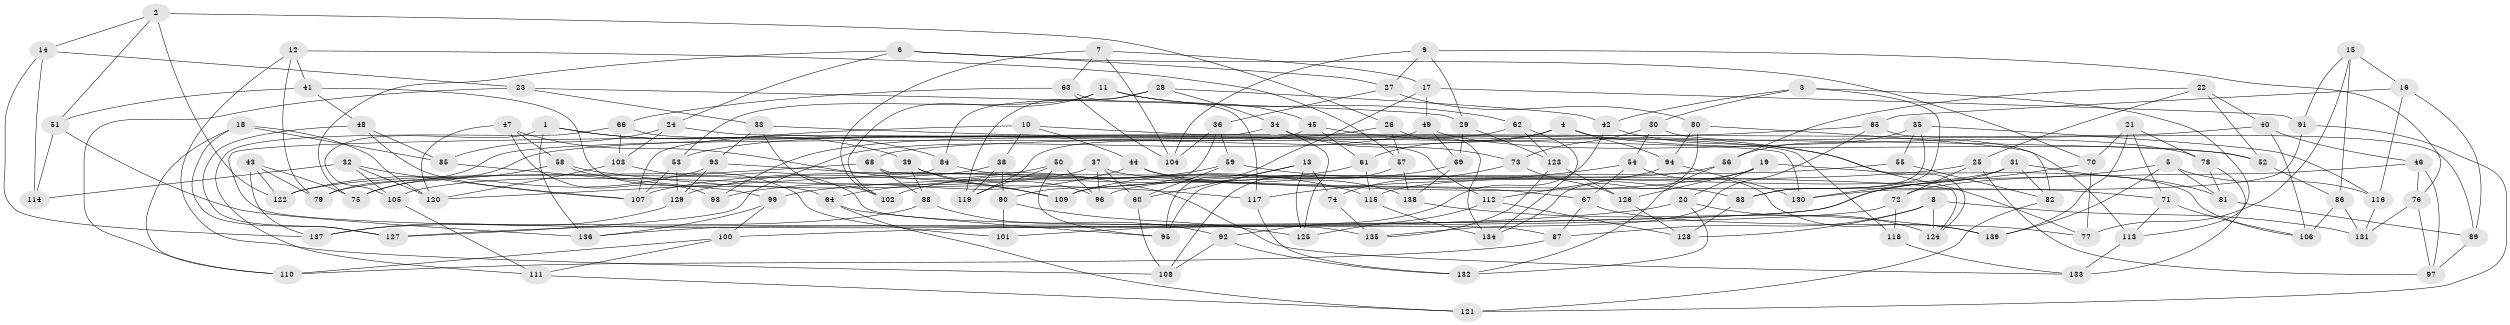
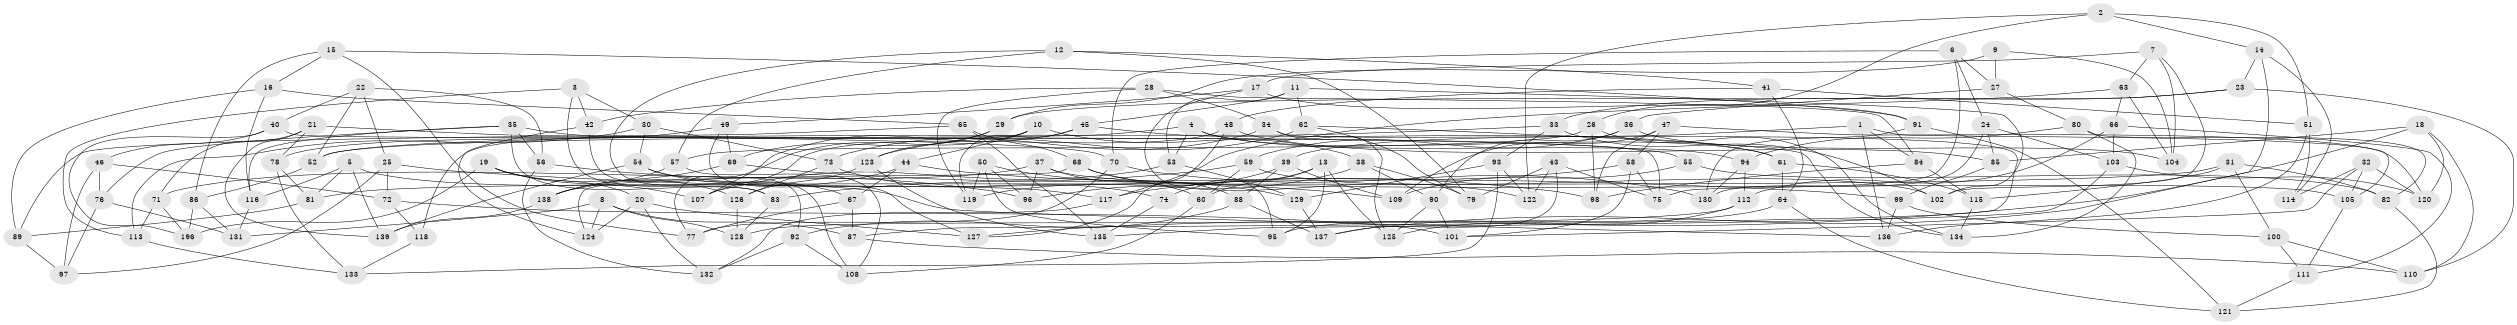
  graph {
    node [color=gray90 style=filled]
    1
    39
    84
    105
    136
    96
    88
    109
    98
    115
    111
    2
    14
    26
    51
    122
    23
    114
    137
    57
    134
    3
    30
    42
    83
    113
    54
    73
    124
    92
    128
    133
    4
    52
    53
    61
    94
    86
    107
    129
    64
    130
    112
    5
    81
    116
    139
    89
    131
    6
    24
    27
    70
    75
    85
    103
    36
    80
    77
    7
    17
    63
    102
    104
    95
    91
    49
    117
    66
    8
    87
    110
    9
    29
    76
    69
    123
    97
    10
    38
    44
    118
    79
    119
    90
    67
    138
    11
    45
    62
    12
    41
    108
    48
    13
    60
    74
    125
    135
    33
    15
    16
    65
-   106
+   106 [label=196]
    121
    68
    127
    78
    18
    120
    99
    19
    20
    126
    132
    21
    71
    22
    25
    40
    56
    72
    46
    93
    101
    100
    59
    82
    28
    34
    31
    32
    35
    55
    37
    43
    47
    58
    50
    1 -- 39
    1 -- 84
    1 -- 105
    1 -- 136
    39 -- 96
    39 -- 88
    39 -- 109
-   84 -- 120
+   84 -- 98
    84 -- 115
    105 -- 111
    88 -- 137
    88 -- 92
    115 -- 134
    111 -- 121
    2 -- 14
    2 -- 26
    2 -- 51
    2 -- 122
    14 -- 23
    14 -- 114
    14 -- 137
    26 -- 98
    26 -- 57
    26 -- 134
    51 -- 136
    51 -- 114
    23 -- 110
    23 -- 29
    23 -- 33
    57 -- 138
    57 -- 108
    3 -- 30
    3 -- 42
    3 -- 83
    3 -- 113
    30 -- 113
    30 -- 54
    30 -- 73
    42 -- 124
    42 -- 92
    83 -- 128
    113 -- 133
    54 -- 139
    54 -- 117
    54 -- 67
    73 -- 74
    73 -- 126
    92 -- 108
    92 -- 132
    4 -- 52
    4 -- 53
    4 -- 61
    4 -- 94
    52 -- 86
    53 -- 107
    53 -- 129
    61 -- 115
    61 -- 64
    94 -- 130
    94 -- 112
    86 -- 131
    86 -- 106
    129 -- 137
    64 -- 95
    64 -- 121
    112 -- 128
    112 -- 125
    5 -- 136
    5 -- 81
    5 -- 116
    5 -- 139
    81 -- 89
    116 -- 131
    89 -- 97
    6 -- 24
    6 -- 27
    6 -- 70
    6 -- 75
    24 -- 130
    24 -- 85
    24 -- 103
    27 -- 36
    27 -- 80
    70 -- 130
    70 -- 77
    85 -- 99
    103 -- 135
    103 -- 120
    36 -- 104
    36 -- 90
    36 -- 59
    80 -- 134
    80 -- 94
    80 -- 82
    7 -- 17
    7 -- 63
    7 -- 102
    7 -- 104
    17 -- 95
    17 -- 91
    17 -- 49
    63 -- 104
    63 -- 117
    63 -- 66
    91 -- 130
    91 -- 121
    49 -- 69
    49 -- 127
    49 -- 78
    117 -- 132
    66 -- 111
    66 -- 112
    66 -- 103
    8 -- 124
    8 -- 128
    8 -- 131
    8 -- 87
    87 -- 110
    9 -- 27
    9 -- 104
    9 -- 29
-   9 -- 76
+   35 -- 76
    29 -- 69
    29 -- 123
    76 -- 131
    76 -- 97
    69 -- 109
    69 -- 138
    123 -- 135
    123 -- 126
    10 -- 107
    10 -- 38
    10 -- 44
    10 -- 118
    38 -- 79
    38 -- 119
    38 -- 90
    44 -- 98
    44 -- 67
    44 -- 138
    118 -- 133
    90 -- 125
    90 -- 101
    67 -- 77
    67 -- 87
    138 -- 139
    11 -- 53
    11 -- 102
    11 -- 45
    11 -- 62
    45 -- 61
    45 -- 77
    45 -- 119
    62 -- 134
    62 -- 123
    62 -- 79
    12 -- 57
    12 -- 79
    12 -- 41
    12 -- 108
    41 -- 51
    41 -- 64
    41 -- 48
    48 -- 107
    48 -- 85
    48 -- 127
    13 -- 95
    13 -- 60
    13 -- 74
    13 -- 125
    60 -- 108
    74 -- 135
    33 -- 52
    33 -- 102
    33 -- 93
    15 -- 86
    15 -- 77
    15 -- 91
    15 -- 16
    16 -- 116
    16 -- 89
    16 -- 65
    65 -- 89
    65 -- 135
    65 -- 68
    68 -- 88
    68 -- 122
    68 -- 124
    78 -- 133
    78 -- 81
    18 -- 85
    18 -- 110
    18 -- 127
    18 -- 120
    99 -- 136
    99 -- 100
    19 -- 107
    19 -- 106
    19 -- 20
    19 -- 126
    20 -- 124
    20 -- 127
    20 -- 132
    126 -- 128
    21 -- 139
    21 -- 70
    21 -- 78
    21 -- 71
    71 -- 113
    71 -- 106
    22 -- 52
    22 -- 25
    22 -- 40
    22 -- 56
    25 -- 97
    25 -- 99
    25 -- 72
    40 -- 75
    40 -- 106
    40 -- 46
    56 -- 96
    56 -- 132
    72 -- 118
    72 -- 101
    46 -- 76
    46 -- 97
    46 -- 72
    93 -- 122
    93 -- 133
    93 -- 129
    100 -- 111
    100 -- 110
    59 -- 83
    59 -- 102
    59 -- 60
    82 -- 121
    28 -- 84
    28 -- 42
    28 -- 119
    28 -- 34
    34 -- 73
    34 -- 87
    34 -- 125
    31 -- 115
    31 -- 81
    31 -- 100
    31 -- 82
    32 -- 105
    32 -- 114
    32 -- 120
-   32 -- 107
+   32 -- 101
    35 -- 83
    35 -- 116
    35 -- 56
    35 -- 55
    55 -- 109
    55 -- 82
    37 -- 105
    37 -- 96
    37 -- 60
    37 -- 71
    43 -- 122
    43 -- 137
    43 -- 75
    43 -- 79
    47 -- 109
    47 -- 98
    47 -- 120
    47 -- 58
    58 -- 75
    58 -- 117
    58 -- 101
    50 -- 96
    50 -- 129
    50 -- 95
    50 -- 119
  }
